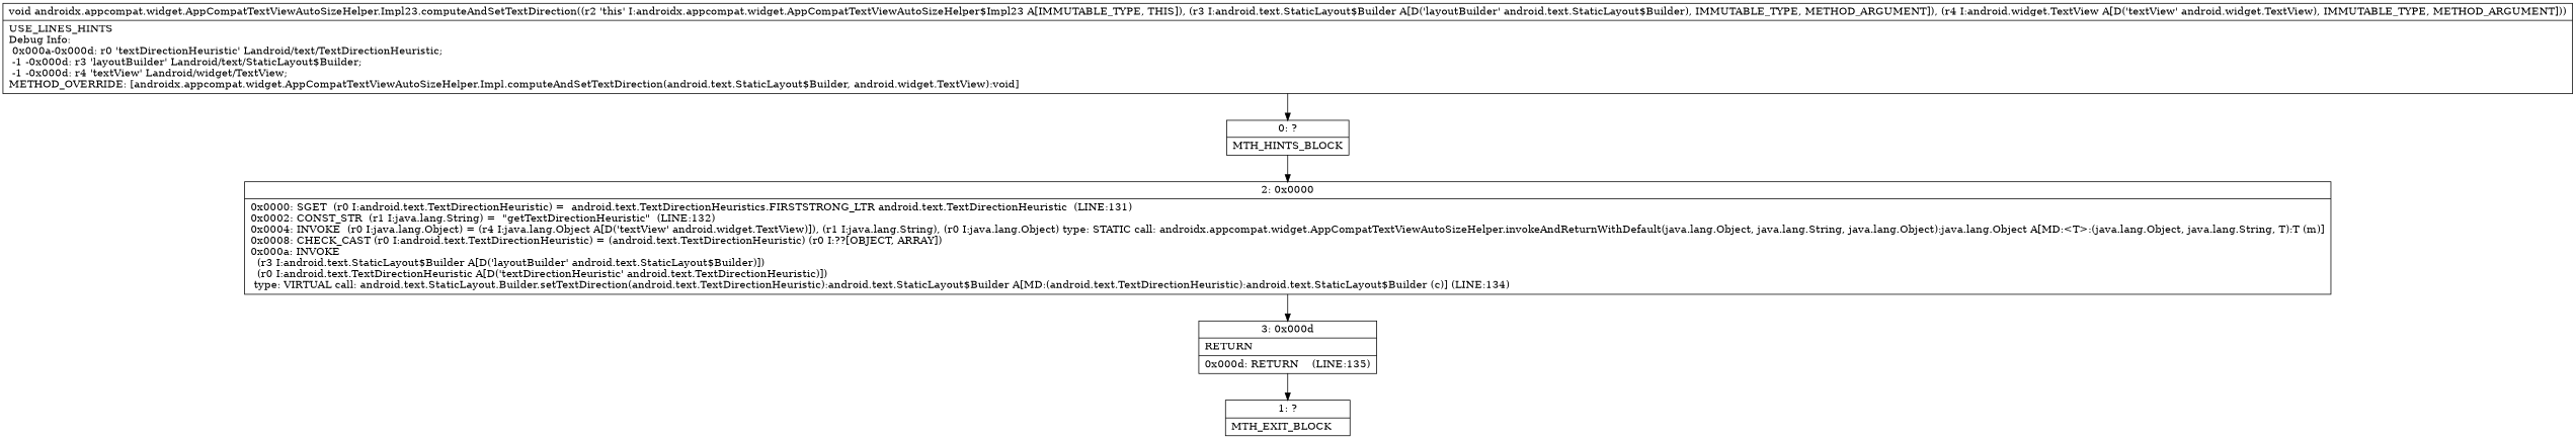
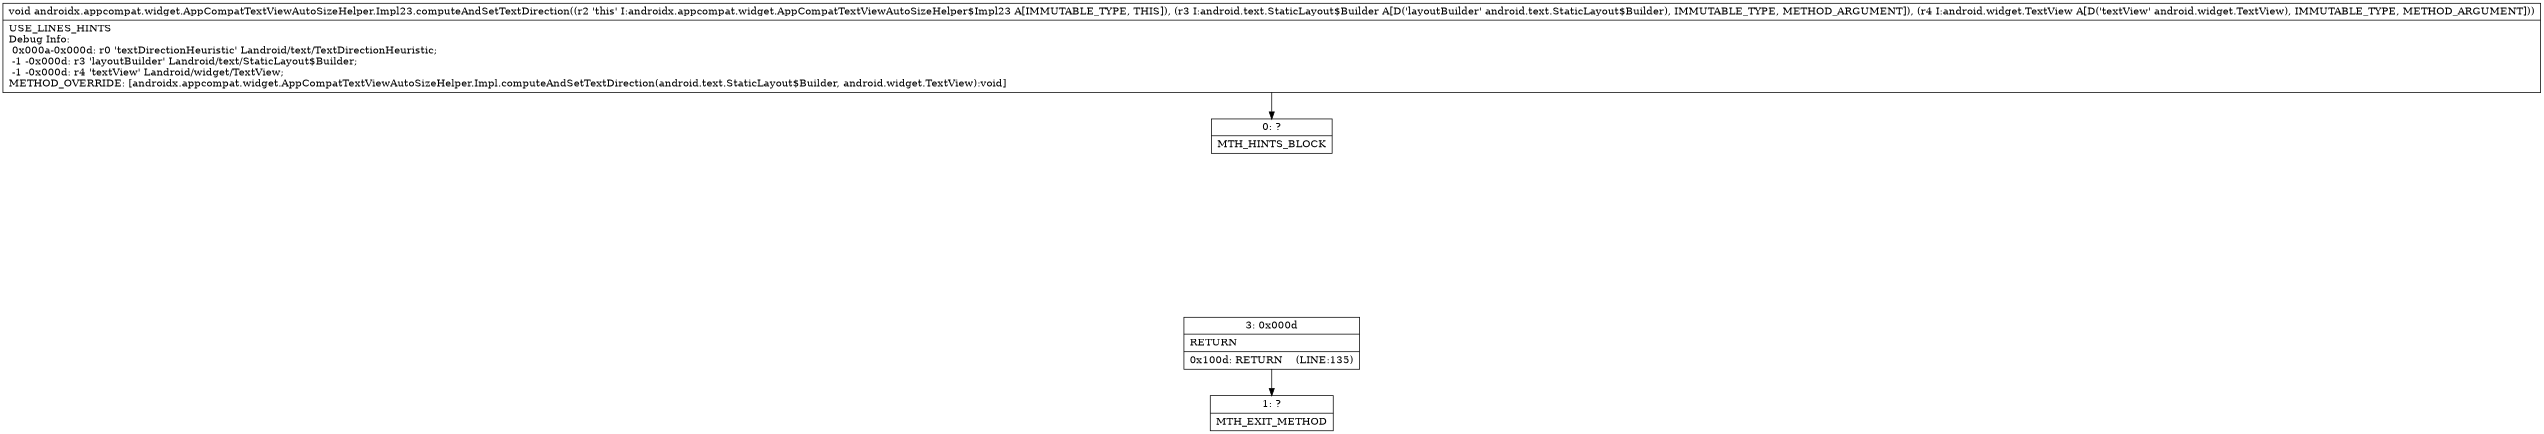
  digraph {
    node [shape=record]
    n1 [label="{0\:\ ?|MTH_HINTS_BLOCK\l}"]
-   n2 [label="{2\:\ 0x0000|0x0000: SGET  (r0 I:android.text.TextDirectionHeuristic) =  android.text.TextDirectionHeuristics.FIRSTSTRONG_LTR android.text.TextDirectionHeuristic  (LINE:131)\l0x0002: CONST_STR  (r1 I:java.lang.String) =  \"getTextDirectionHeuristic\"  (LINE:132)\l0x0004: INVOKE  (r0 I:java.lang.Object) = (r4 I:java.lang.Object A[D('textView' android.widget.TextView)]), (r1 I:java.lang.String), (r0 I:java.lang.Object) type: STATIC call: androidx.appcompat.widget.AppCompatTextViewAutoSizeHelper.invokeAndReturnWithDefault(java.lang.Object, java.lang.String, java.lang.Object):java.lang.Object A[MD:\<T\>:(java.lang.Object, java.lang.String, T):T (m)]\l0x0008: CHECK_CAST (r0 I:android.text.TextDirectionHeuristic) = (android.text.TextDirectionHeuristic) (r0 I:??[OBJECT, ARRAY]) \l0x000a: INVOKE  \l  (r3 I:android.text.StaticLayout$Builder A[D('layoutBuilder' android.text.StaticLayout$Builder)])\l  (r0 I:android.text.TextDirectionHeuristic A[D('textDirectionHeuristic' android.text.TextDirectionHeuristic)])\l type: VIRTUAL call: android.text.StaticLayout.Builder.setTextDirection(android.text.TextDirectionHeuristic):android.text.StaticLayout$Builder A[MD:(android.text.TextDirectionHeuristic):android.text.StaticLayout$Builder (c)] (LINE:134)\l}"]
-   n3 [label="{3\:\ 0x000d|RETURN\l|0x000d: RETURN    (LINE:135)\l}"]
-   n4 [label="{1\:\ ?|MTH_EXIT_BLOCK\l}"]
+   n3 [label="{3\:\ 0x000d|RETURN\l|0x100d: RETURN    (LINE:135)\l}"]
+   n4 [label="{1\:\ ?|MTH_EXIT_METHOD\l}"]
    n5 [label="{void androidx.appcompat.widget.AppCompatTextViewAutoSizeHelper.Impl23.computeAndSetTextDirection((r2 'this' I:androidx.appcompat.widget.AppCompatTextViewAutoSizeHelper$Impl23 A[IMMUTABLE_TYPE, THIS]), (r3 I:android.text.StaticLayout$Builder A[D('layoutBuilder' android.text.StaticLayout$Builder), IMMUTABLE_TYPE, METHOD_ARGUMENT]), (r4 I:android.widget.TextView A[D('textView' android.widget.TextView), IMMUTABLE_TYPE, METHOD_ARGUMENT]))  | USE_LINES_HINTS\lDebug Info:\l  0x000a\-0x000d: r0 'textDirectionHeuristic' Landroid\/text\/TextDirectionHeuristic;\l  \-1 \-0x000d: r3 'layoutBuilder' Landroid\/text\/StaticLayout$Builder;\l  \-1 \-0x000d: r4 'textView' Landroid\/widget\/TextView;\lMETHOD_OVERRIDE: [androidx.appcompat.widget.AppCompatTextViewAutoSizeHelper.Impl.computeAndSetTextDirection(android.text.StaticLayout$Builder, android.widget.TextView):void]\l}"]
-   n1 -> n2
-   n2 -> n3
    n3 -> n4
    n5 -> n1
  }
